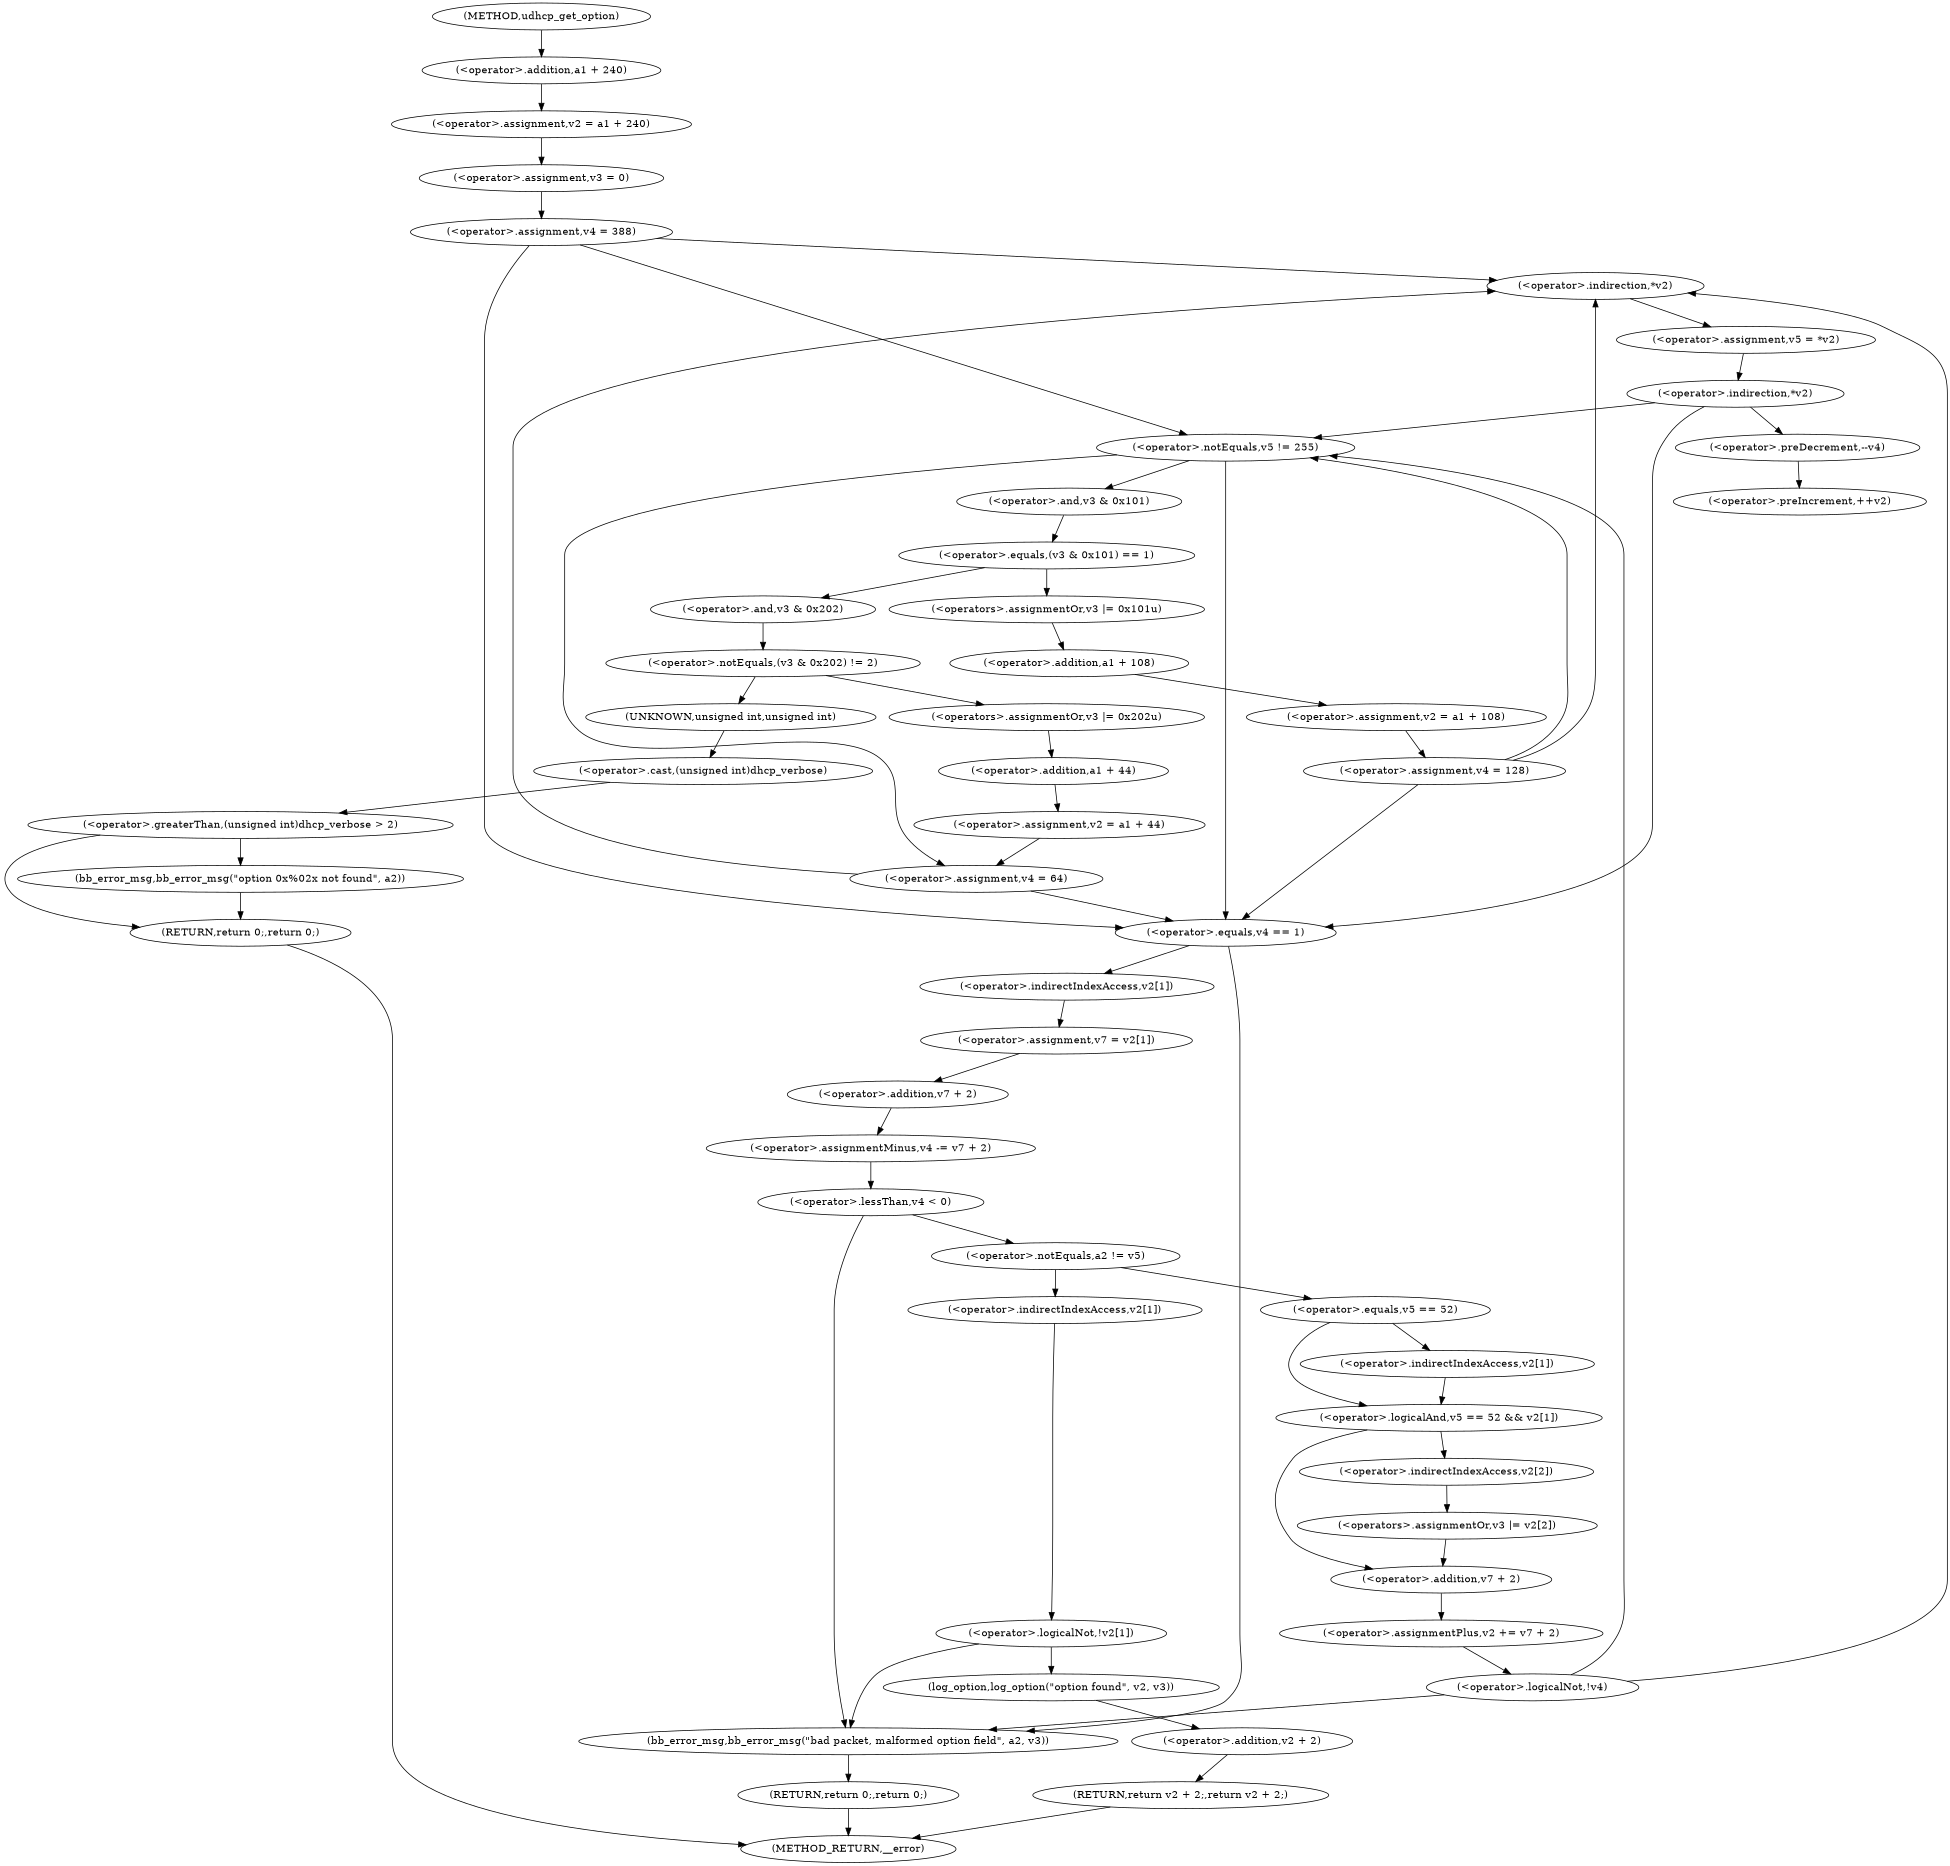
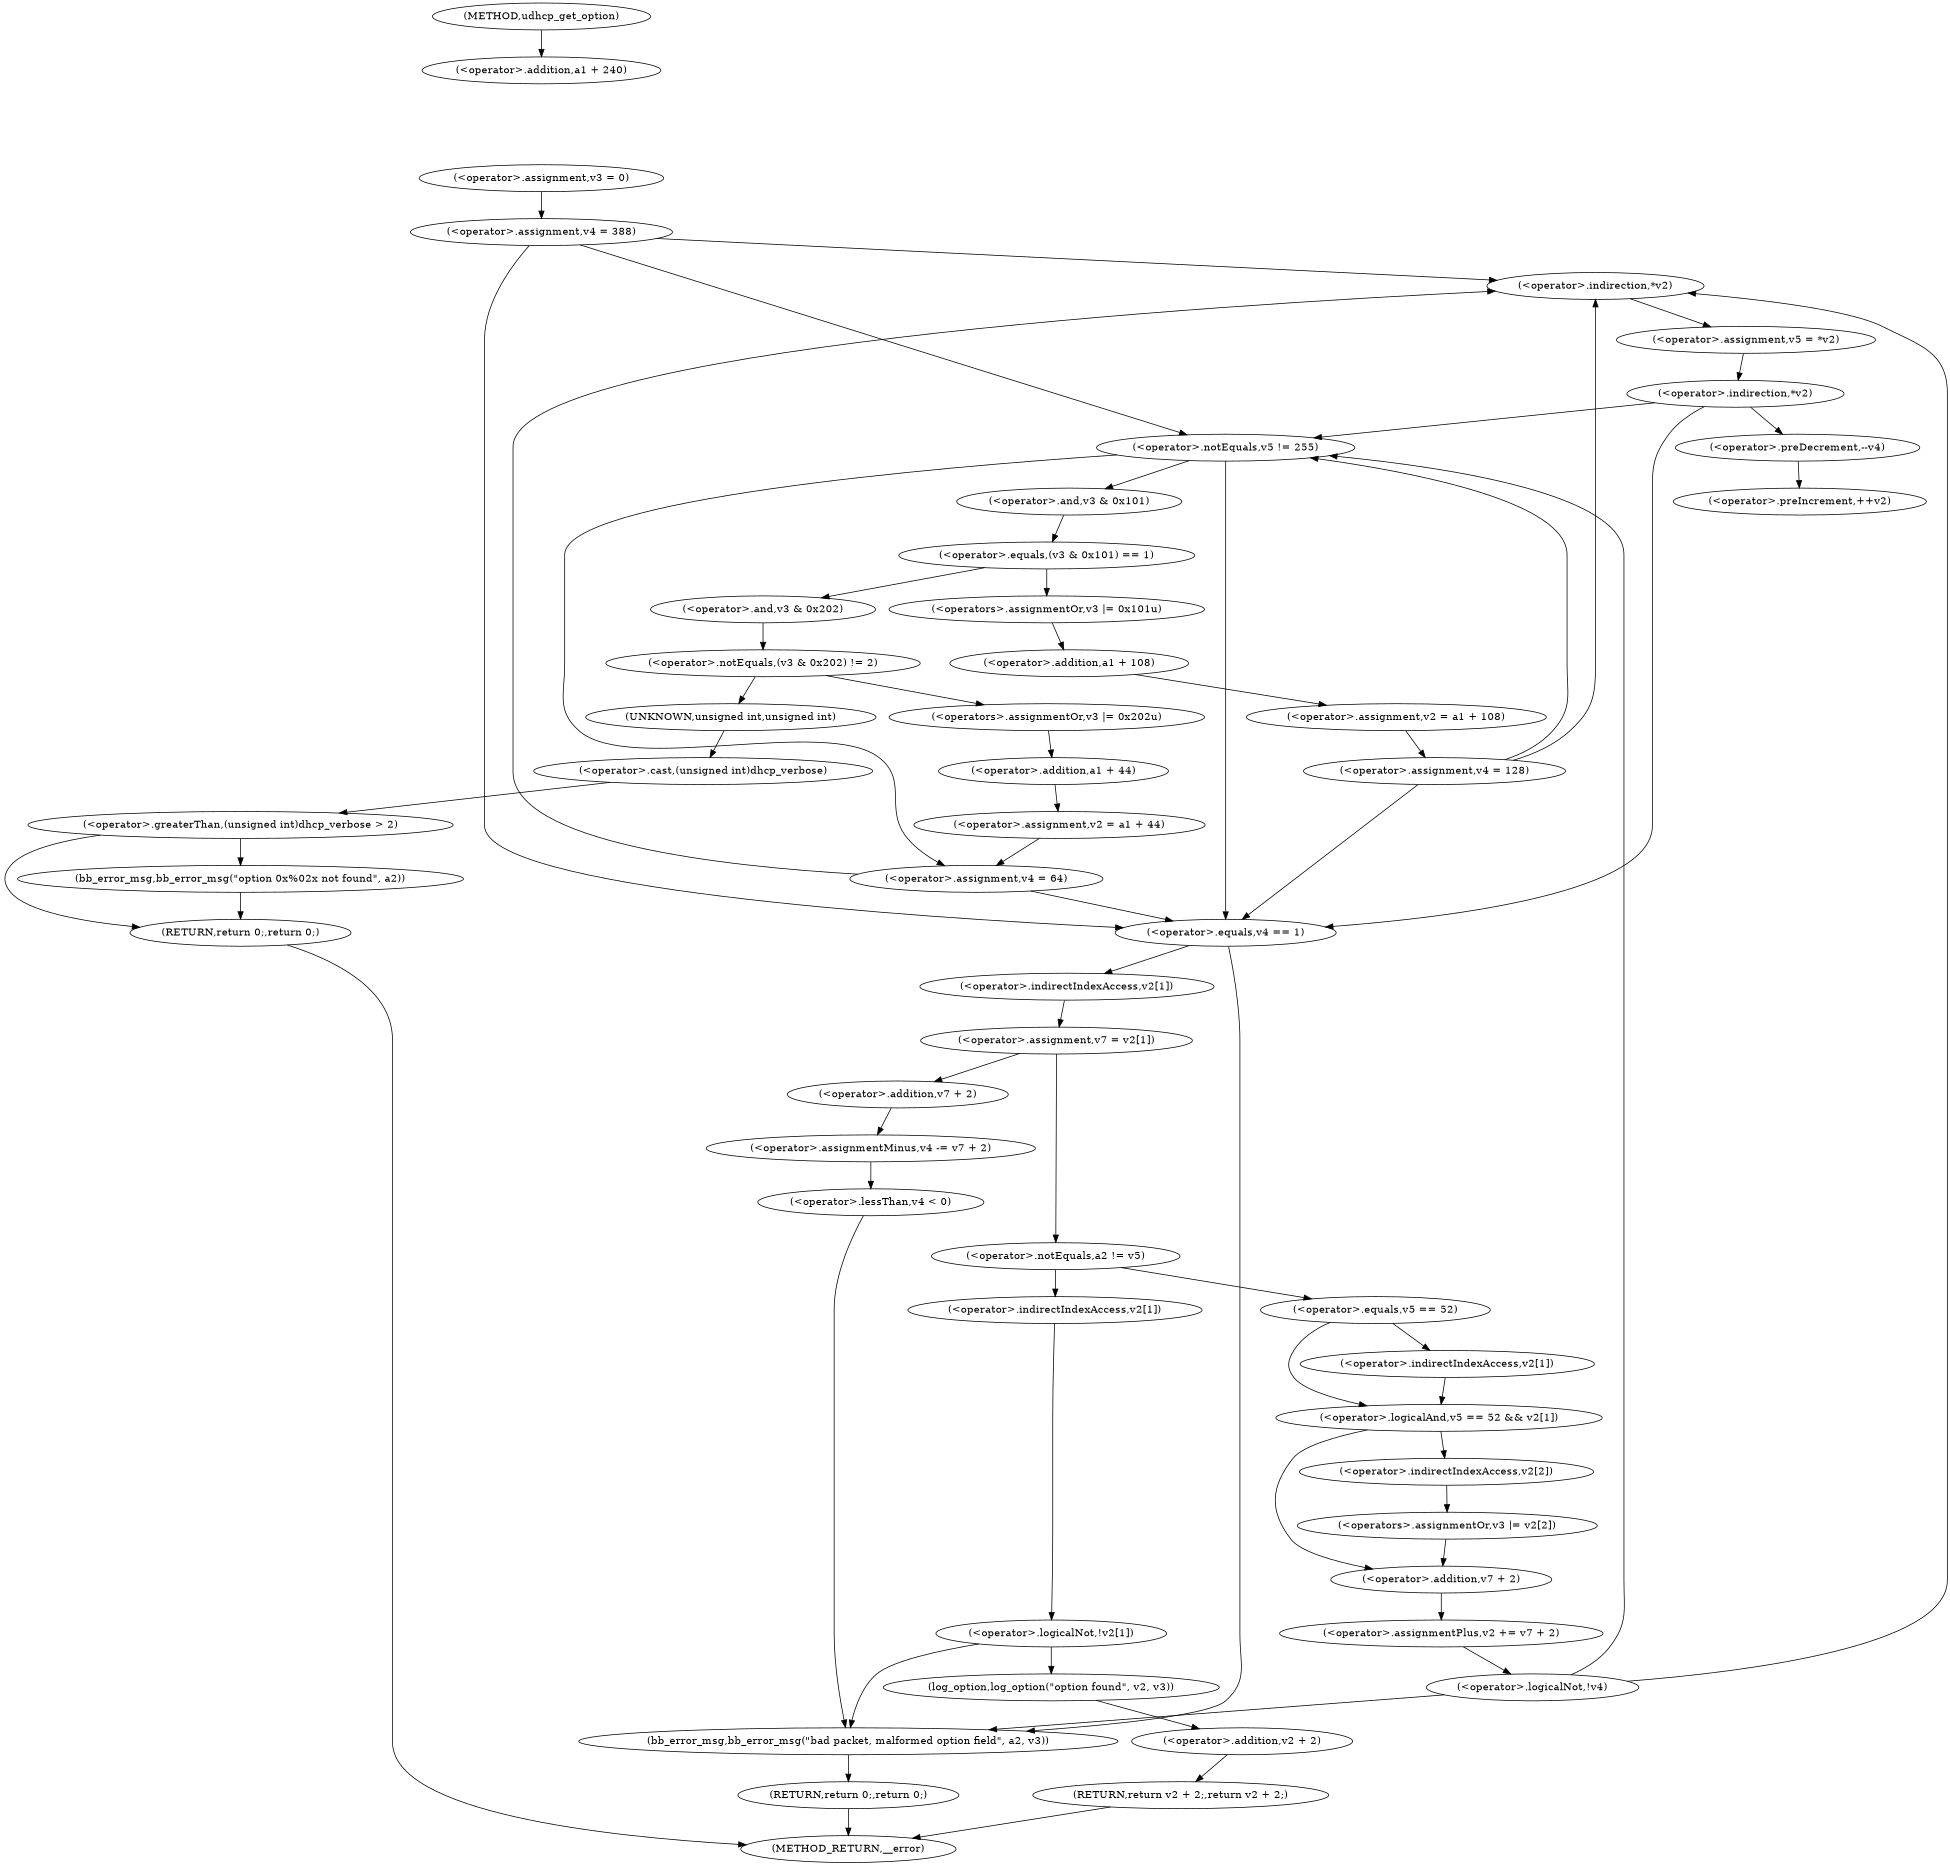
  digraph {
-   n1 [label="(<operator>.assignment,v2 = a1 + 240)"]
    n2 [label="(<operator>.assignment,v3 = 0)"]
    n3 [label="(<operator>.assignment,v4 = 388)"]
    n4 [label="(<operator>.addition,a1 + 240)"]
    n5 [label="(<operator>.indirection,*v2)"]
    n6 [label="(<operator>.notEquals,v5 != 255)"]
    n7 [label="(<operator>.equals,v4 == 1)"]
    n8 [label="(<operator>.assignment,v5 = *v2)"]
    n9 [label="(<operator>.and,v3 & 0x101)"]
    n10 [label="(<operator>.assignment,v4 = 64)"]
    n11 [label="(bb_error_msg,bb_error_msg(\"bad packet, malformed option field\", a2, v3))"]
    n12 [label="(<operator>.indirectIndexAccess,v2[1])"]
    n13 [label="(<operator>.indirection,*v2)"]
    n14 [label="(<operator>.preDecrement,--v4)"]
    n15 [label="(<operator>.preIncrement,++v2)"]
    n16 [label="(<operator>.logicalNot,!v4)"]
    n17 [label="(RETURN,return 0;,return 0;)"]
    n18 [label="(<operator>.equals,(v3 & 0x101) == 1)"]
    n19 [label="(<operators>.assignmentOr,v3 |= 0x101u)"]
    n20 [label="(<operator>.and,v3 & 0x202)"]
    n21 [label="(<operator>.addition,a1 + 108)"]
    n22 [label="(<operator>.notEquals,(v3 & 0x202) != 2)"]
    n23 [label="(<operator>.assignment,v2 = a1 + 108)"]
    n24 [label="(<operator>.assignment,v4 = 128)"]
    n25 [label="(UNKNOWN,unsigned int,unsigned int)"]
    n26 [label="(<operators>.assignmentOr,v3 |= 0x202u)"]
    n27 [label="(<operator>.cast,(unsigned int)dhcp_verbose)"]
    n28 [label="(<operator>.addition,a1 + 44)"]
    n29 [label="(<operator>.greaterThan,(unsigned int)dhcp_verbose > 2)"]
    n30 [label="(bb_error_msg,bb_error_msg(\"option 0x%02x not found\", a2))"]
    n31 [label="(RETURN,return 0;,return 0;)"]
    n32 [label="(METHOD_RETURN,__error)"]
    n33 [label="(<operator>.assignment,v2 = a1 + 44)"]
    n34 [label="(<operator>.assignment,v7 = v2[1])"]
    n35 [label="(<operator>.addition,v7 + 2)"]
    n36 [label="(<operator>.assignmentMinus,v4 -= v7 + 2)"]
    n37 [label="(<operator>.lessThan,v4 < 0)"]
    n38 [label="(<operator>.notEquals,a2 != v5)"]
    n39 [label="(<operator>.equals,v5 == 52)"]
    n40 [label="(<operator>.indirectIndexAccess,v2[1])"]
    n41 [label="(<operator>.logicalAnd,v5 == 52 && v2[1])"]
    n42 [label="(<operator>.indirectIndexAccess,v2[1])"]
    n43 [label="(<operator>.logicalNot,!v2[1])"]
    n44 [label="(<operator>.indirectIndexAccess,v2[2])"]
    n45 [label="(<operator>.addition,v7 + 2)"]
    n46 [label="(<operators>.assignmentOr,v3 |= v2[2])"]
    n47 [label="(<operator>.assignmentPlus,v2 += v7 + 2)"]
    n48 [label="(log_option,log_option(\"option found\", v2, v3))"]
    n49 [label="(<operator>.addition,v2 + 2)"]
    n50 [label="(RETURN,return v2 + 2;,return v2 + 2;)"]
    n51 [label="(METHOD,udhcp_get_option)"]
-   n1 -> n2
    n2 -> n3
    n3 -> n5
    n3 -> n6
    n3 -> n7
-   n4 -> n1
    n5 -> n8
    n6 -> n7
    n6 -> n9
    n6 -> n10
    n7 -> n11
    n7 -> n12
    n8 -> n13
    n9 -> n18
    n10 -> n5
    n10 -> n7
    n11 -> n17
    n12 -> n34
    n13 -> n6
    n13 -> n7
    n13 -> n14
    n14 -> n15
    n16 -> n5
    n16 -> n6
    n16 -> n11
    n17 -> n32
    n18 -> n19
    n18 -> n20
    n19 -> n21
    n20 -> n22
    n21 -> n23
    n22 -> n25
    n22 -> n26
    n23 -> n24
    n24 -> n5
    n24 -> n6
    n24 -> n7
    n25 -> n27
    n26 -> n28
    n27 -> n29
    n28 -> n33
    n29 -> n30
    n29 -> n31
    n30 -> n31
    n31 -> n32
    n33 -> n10
    n34 -> n35
    n35 -> n36
    n36 -> n37
    n37 -> n11
-   n37 -> n38
+   n34 -> n38
    n38 -> n39
    n38 -> n40
    n39 -> n41
    n39 -> n42
    n40 -> n43
    n41 -> n44
    n41 -> n45
    n42 -> n41
    n43 -> n11
    n43 -> n48
    n44 -> n46
    n45 -> n47
    n46 -> n45
    n47 -> n16
    n48 -> n49
    n49 -> n50
    n50 -> n32
    n51 -> n4
  }
